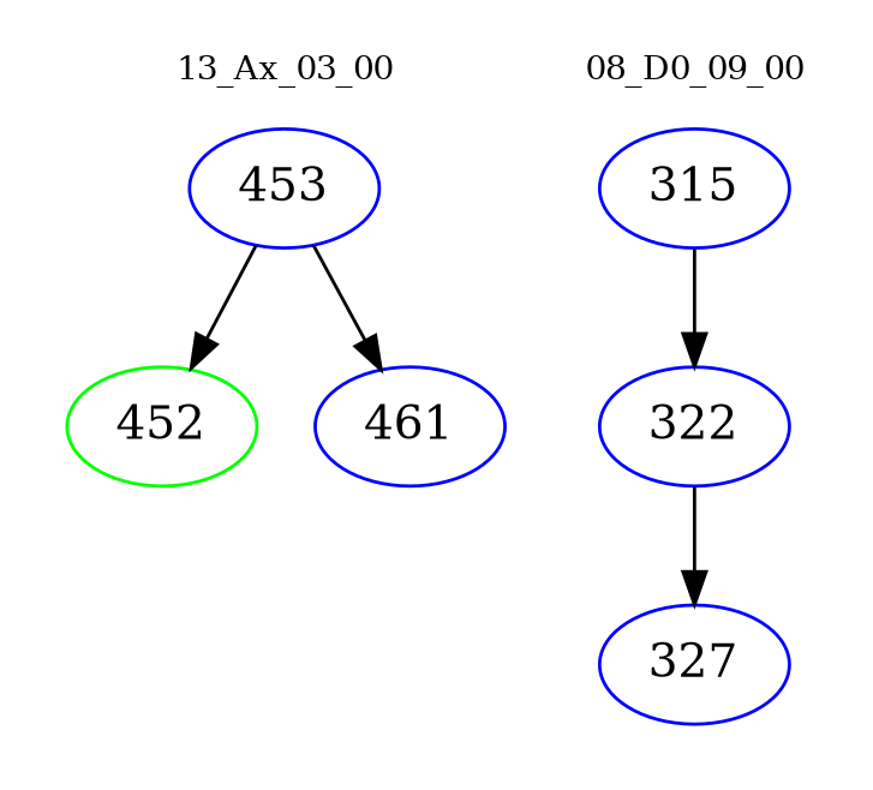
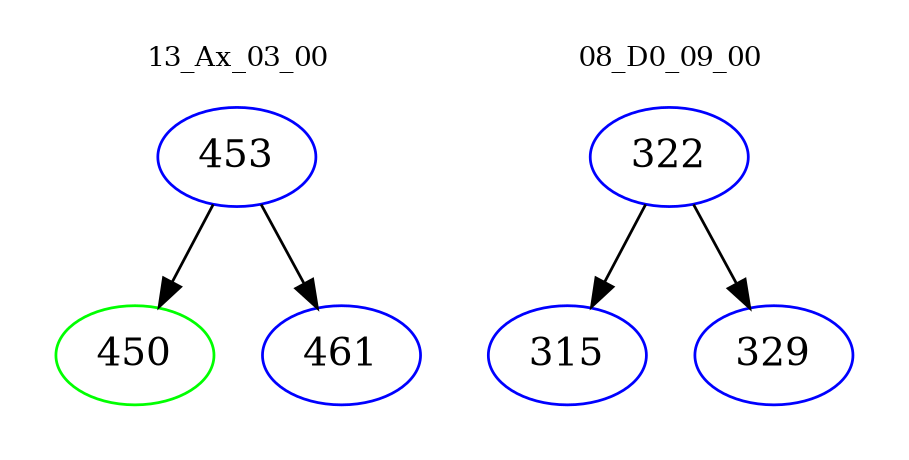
  digraph {
    node [color=blue]
    edge [color=black]
    n1 [label=453]
-   n2 [color=green label=452]
+   n2 [color=green label=450]
    n3 [label=461]
    n4 [label=322]
    n5 [label=315]
-   n6 [label=327]
+   n6 [label=329]
    subgraph cluster_1 {
      color=white
      fontsize=10
      label="13_Ax_03_00"
      n1
      n2
      n3
    }
    subgraph cluster_2 {
      color=white
      fontsize=10
      label="08_D0_09_00"
      n4
      n5
      n6
    }
    n1 -> n2
    n1 -> n3
-   n5 -> n4
+   n4 -> n5
    n4 -> n6
  }
